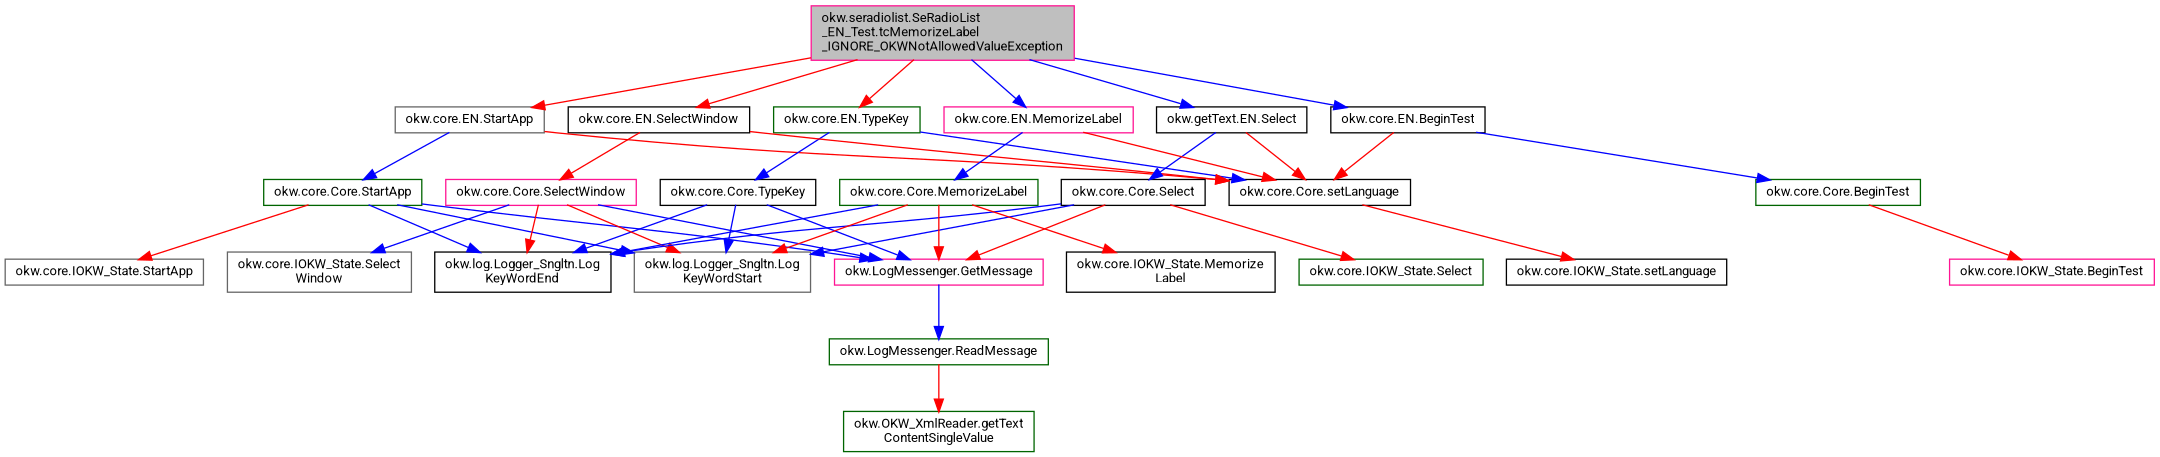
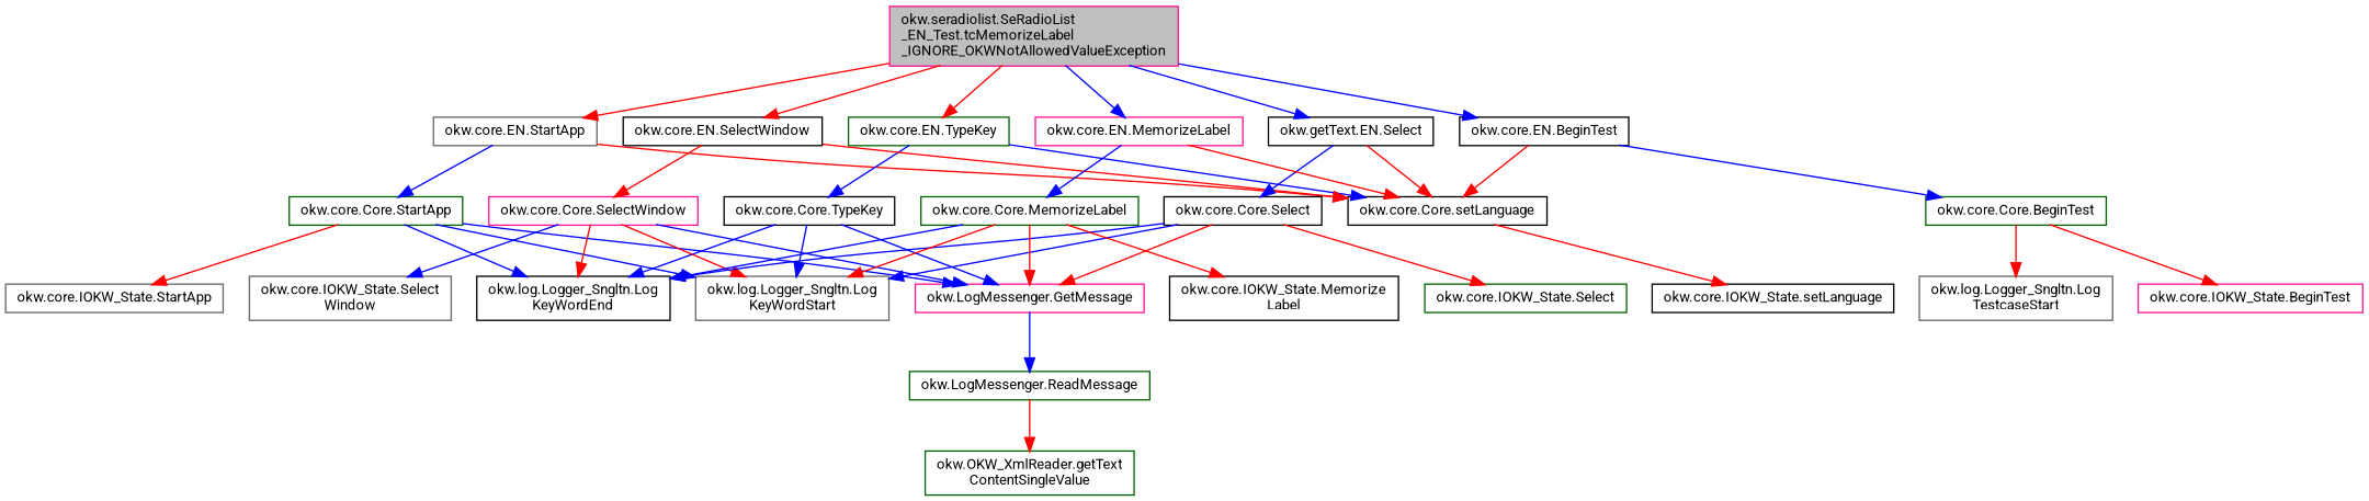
  digraph {
    fontname=Roboto
    rankdir=TB
    node [color=black fillcolor=white fontname=Roboto fontsize=10 shape=record style=filled]
    edge [color=blue fontname=Roboto fontsize=10 labelfontname=Helvetica labelfontsize=10 style=solid]
    n1 [color=deeppink fillcolor=grey75 fontcolor=black height=0.2 label="okw.seradiolist.SeRadioList\l_EN_Test.tcMemorizeLabel\l_IGNORE_OKWNotAllowedValueException" width=0.4]
    n2 [height=0.2 label="okw.core.EN.BeginTest" width=0.4]
    n3 [color=gray40 height=0.2 label="okw.core.EN.StartApp" width=0.4]
    n4 [color=darkgreen height=0.2 label="okw.core.EN.TypeKey" width=0.4]
    n5 [height=0.2 label="okw.core.EN.SelectWindow" width=0.4]
    n6 [height=0.2 label="okw.getText.EN.Select" width=0.4]
    n7 [color=deeppink height=0.2 label="okw.core.EN.MemorizeLabel" width=0.4]
    n8 [height=0.2 label="okw.core.Core.setLanguage" width=0.4]
    n9 [color=darkgreen height=0.2 label="okw.core.Core.BeginTest" width=0.4]
    n10 [color=darkgreen height=0.2 label="okw.core.Core.StartApp" width=0.4]
    n11 [height=0.2 label="okw.core.Core.TypeKey" width=0.4]
    n12 [color=deeppink height=0.2 label="okw.core.Core.SelectWindow" width=0.4]
    n13 [height=0.2 label="okw.core.Core.Select" width=0.4]
    n14 [color=darkgreen height=0.2 label="okw.core.Core.MemorizeLabel" width=0.4]
    n15 [height=0.2 label="okw.core.IOKW_State.setLanguage" width=0.4]
+   n16 [color=gray40 height=0.2 label="okw.log.Logger_Sngltn.Log\lTestcaseStart" width=0.4]
    n17 [color=deeppink height=0.2 label="okw.core.IOKW_State.BeginTest" width=0.4]
    n18 [color=gray40 height=0.2 label="okw.log.Logger_Sngltn.Log\lKeyWordStart" width=0.4]
    n19 [color=deeppink height=0.2 label="okw.LogMessenger.GetMessage" width=0.4]
    n20 [color=gray40 height=0.2 label="okw.core.IOKW_State.StartApp" width=0.4]
    n21 [height=0.2 label="okw.log.Logger_Sngltn.Log\lKeyWordEnd" width=0.4]
    n22 [color=darkgreen height=0.2 label="okw.LogMessenger.ReadMessage" width=0.4]
    n23 [color=darkgreen height=0.2 label="okw.OKW_XmlReader.getText\lContentSingleValue" width=0.4]
    n24 [color=gray40 height=0.2 label="okw.core.IOKW_State.Select\lWindow" width=0.4]
    n25 [color=darkgreen height=0.2 label="okw.core.IOKW_State.Select" width=0.4]
    n26 [height=0.2 label="okw.core.IOKW_State.Memorize\lLabel" width=0.4]
    n1 -> n2
    n1 -> n3 [color=red]
    n1 -> n4 [color=red]
    n1 -> n5 [color=red]
    n1 -> n6
    n1 -> n7
    n2 -> n8 [color=red]
    n2 -> n9
    n3 -> n8 [color=red]
    n3 -> n10
    n4 -> n8
    n4 -> n11
    n5 -> n8 [color=red]
    n5 -> n12 [color=red]
    n6 -> n8 [color=red]
    n6 -> n13
    n7 -> n8 [color=red]
    n7 -> n14
    n8 -> n15 [color=red]
+   n9 -> n16 [color=red]
    n9 -> n17 [color=red]
    n10 -> n18
    n10 -> n19
    n10 -> n20 [color=red]
    n10 -> n21
    n11 -> n18
    n11 -> n19
    n11 -> n21
    n12 -> n18 [color=red]
    n12 -> n19
    n12 -> n21 [color=red]
    n12 -> n24
    n13 -> n18
    n13 -> n19 [color=red]
    n13 -> n21
    n13 -> n25 [color=red]
    n14 -> n18 [color=red]
    n14 -> n19 [color=red]
    n14 -> n21
    n14 -> n26 [color=red]
    n19 -> n22
    n22 -> n23 [color=red]
  }
